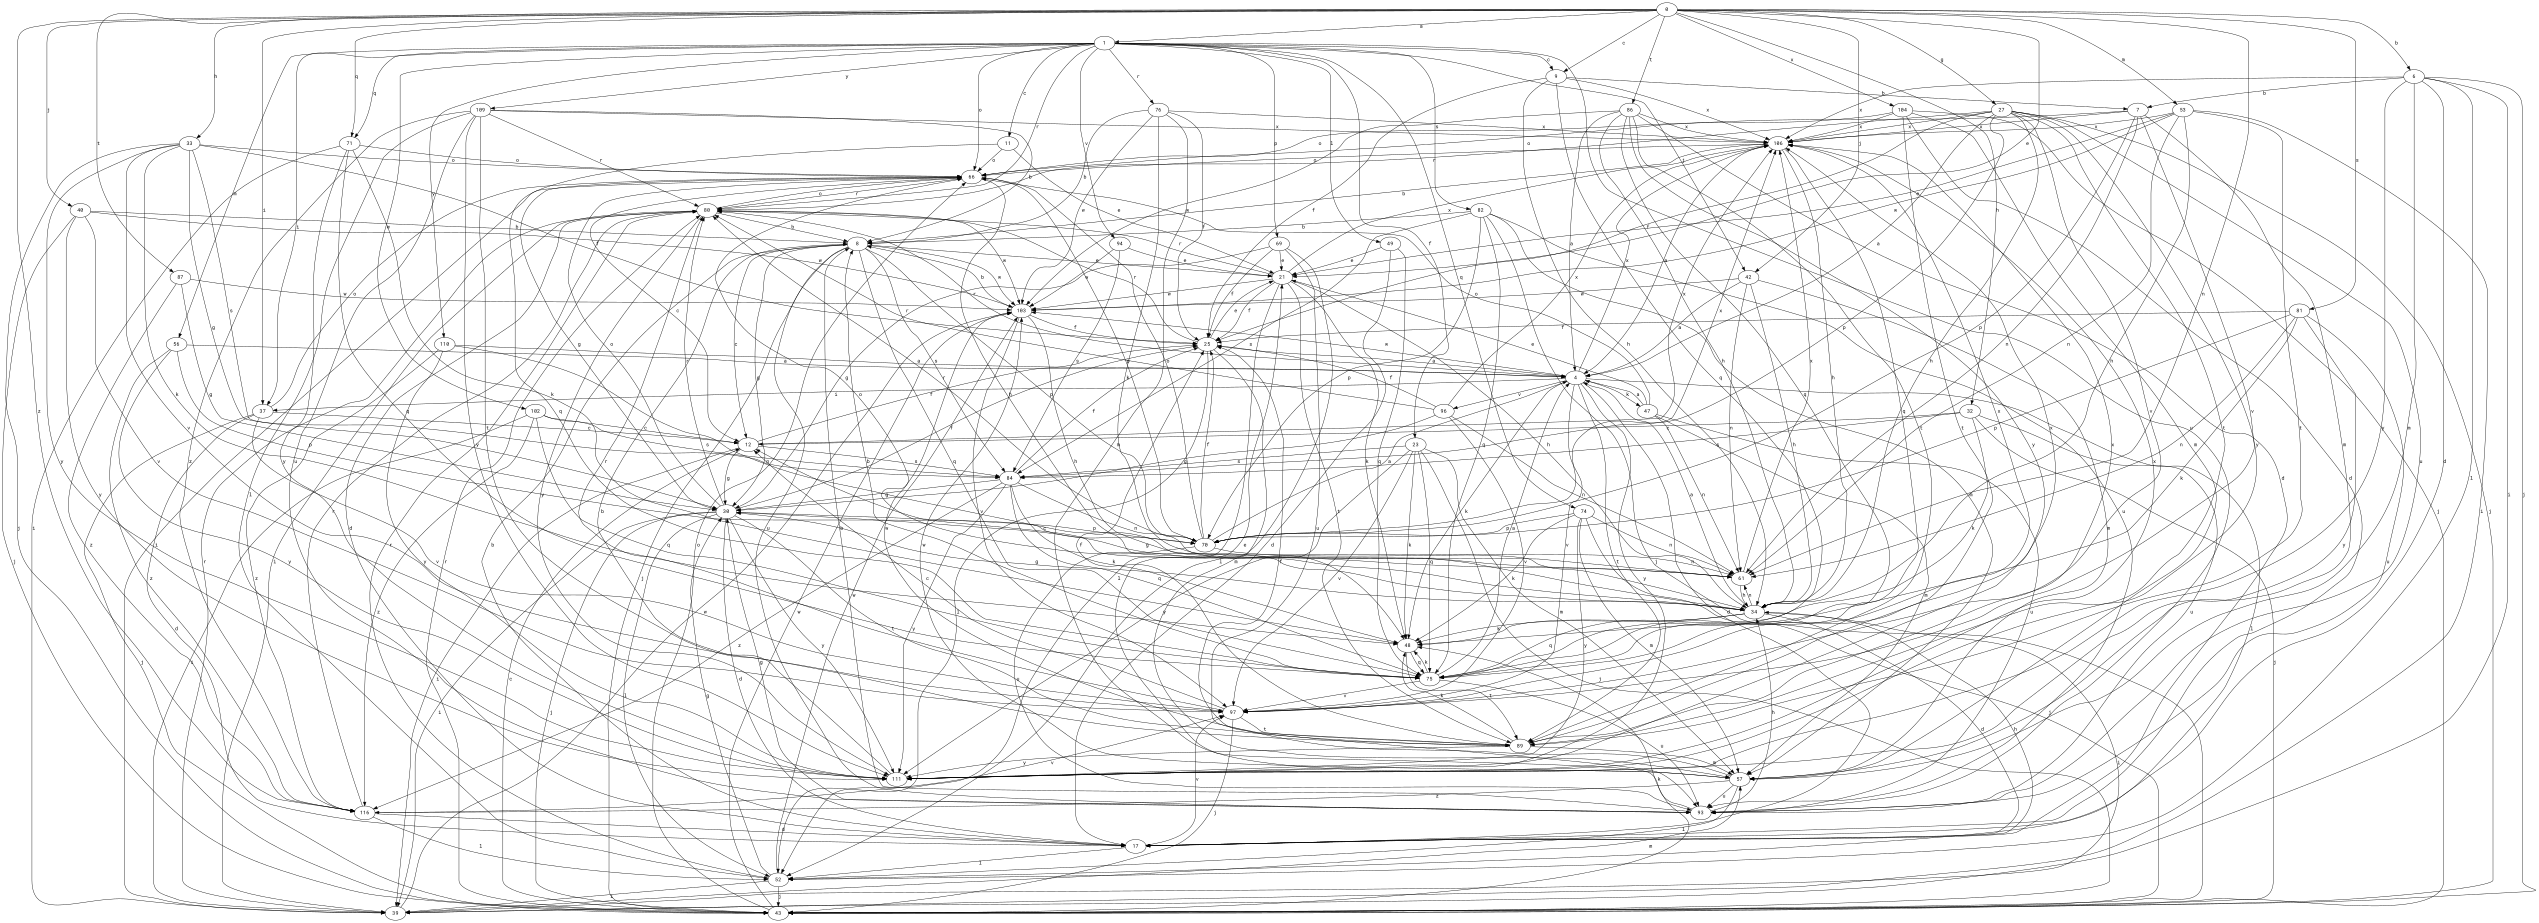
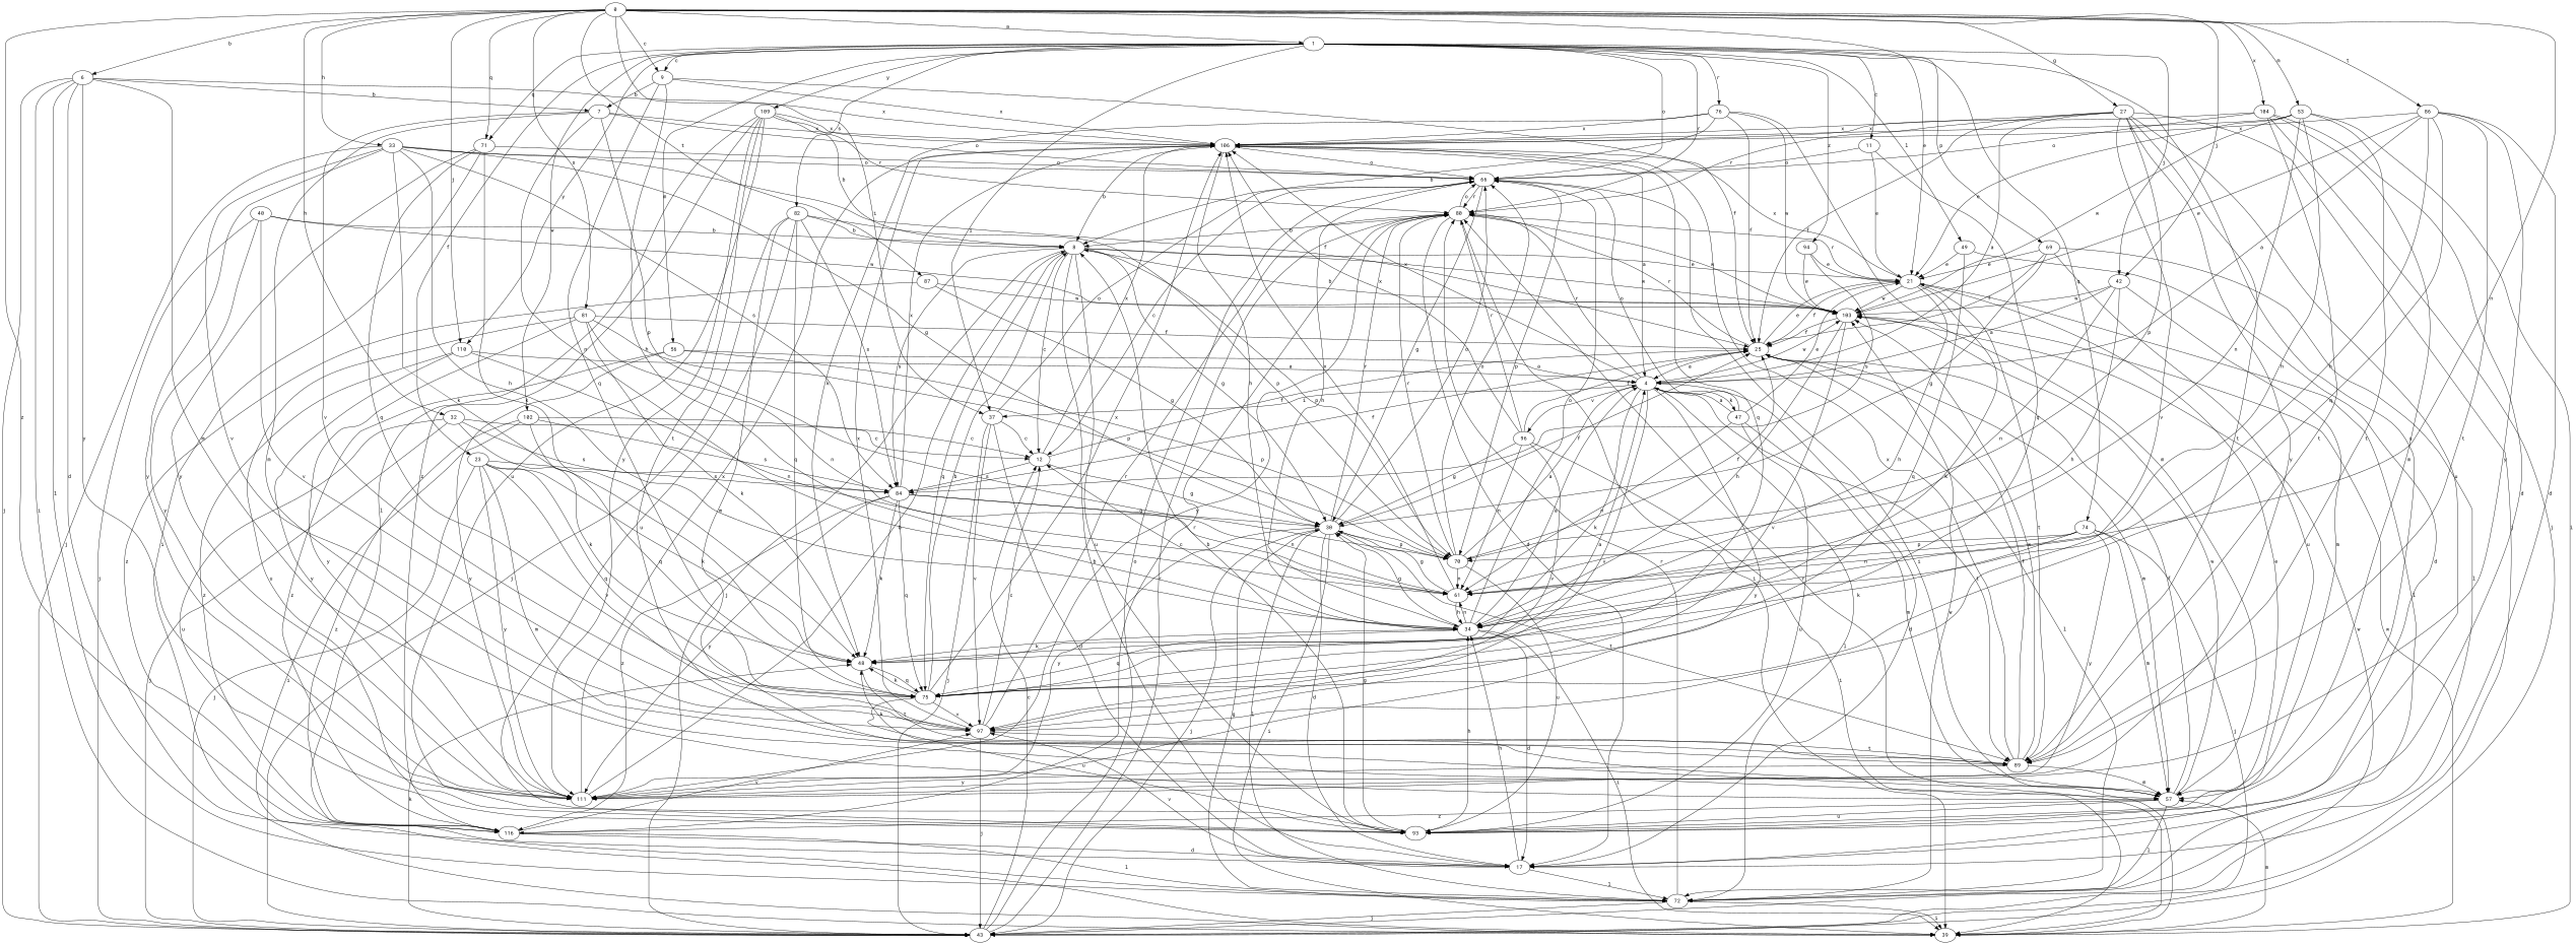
  strict digraph {
    fontname="Roboto Mono"
    node [fontname="Roboto Mono"]
    edge [fontname="Roboto Mono"]
    0
    1
    6
    9
    21
    27
    32
    33
    37
    40
    42
    53
    61
    71
    81
    86
    87
    104
    116
    11
    23
    49
    56
    66
    69
    74
    76
    80
    82
    93
    94
    102
    109
    110
    17
-   52
+   52 [label=72]
    106
    111
    7
    39
    43
    57
    75
    25
    34
    48
    89
    103
    4
    97
    70
    12
    84
    30
    8
    47
    96
    0 -> 1 [label=a]
    0 -> 6 [label=b]
    0 -> 9 [label=c]
    0 -> 21 [label=e]
    0 -> 27 [label=g]
    0 -> 32 [label=h]
    0 -> 33 [label=h]
    0 -> 37 [label=i]
-   0 -> 40 [label=j]
+   0 -> 110 [label=j]
    0 -> 42 [label=j]
    0 -> 53 [label=m]
    0 -> 61 [label=n]
    0 -> 71 [label=q]
    0 -> 81 [label=s]
    0 -> 86 [label=t]
    0 -> 87 [label=t]
    0 -> 104 [label=x]
    0 -> 116 [label=z]
    1 -> 9 [label=c]
    1 -> 37 [label=i]
    1 -> 42 [label=j]
    1 -> 71 [label=q]
    1 -> 11 [label=c]
    1 -> 23 [label=f]
    1 -> 49 [label=l]
    1 -> 56 [label=m]
    1 -> 66 [label=o]
    1 -> 69 [label=p]
    1 -> 74 [label=q]
    1 -> 76 [label=r]
    1 -> 80 [label=r]
    1 -> 82 [label=s]
    1 -> 93 [label=u]
-   1 -> 94 [label=v]
+   1 -> 94 [label=z]
    1 -> 102 [label=w]
    1 -> 109 [label=y]
    1 -> 110 [label=y]
    6 -> 17 [label=d]
    6 -> 52 [label=l]
    6 -> 106 [label=x]
    6 -> 111 [label=y]
    6 -> 7 [label=b]
    6 -> 39 [label=i]
    6 -> 43 [label=j]
    6 -> 57 [label=m]
    9 -> 106 [label=x]
    9 -> 7 [label=b]
    9 -> 75 [label=q]
    9 -> 25 [label=f]
    9 -> 34 [label=h]
    21 -> 80 [label=r]
    21 -> 52 [label=l]
    21 -> 106 [label=x]
    21 -> 25 [label=f]
    21 -> 34 [label=h]
    21 -> 48 [label=k]
    21 -> 89 [label=t]
    21 -> 103 [label=w]
    27 -> 80 [label=r]
    27 -> 93 [label=u]
    27 -> 106 [label=x]
    27 -> 111 [label=y]
    27 -> 43 [label=j]
    27 -> 25 [label=f]
    27 -> 89 [label=t]
    27 -> 4 [label=a]
    27 -> 97 [label=v]
    27 -> 70 [label=p]
    32 -> 93 [label=u]
    32 -> 43 [label=j]
    32 -> 48 [label=k]
    32 -> 12 [label=c]
    32 -> 84 [label=s]
    33 -> 66 [label=o]
    33 -> 111 [label=y]
    33 -> 43 [label=j]
    33 -> 25 [label=f]
-   27 -> 34 [label=h]
+   33 -> 34 [label=h]
    33 -> 48 [label=k]
    33 -> 97 [label=v]
    33 -> 84 [label=s]
    33 -> 30 [label=g]
    37 -> 66 [label=o]
    37 -> 17 [label=d]
    37 -> 43 [label=j]
    37 -> 97 [label=v]
    37 -> 12 [label=c]
    40 -> 111 [label=y]
    40 -> 43 [label=j]
    40 -> 103 [label=w]
    40 -> 97 [label=v]
    40 -> 8 [label=b]
    42 -> 61 [label=n]
    42 -> 57 [label=m]
    42 -> 34 [label=h]
    42 -> 103 [label=w]
    42 -> 4 [label=a]
    53 -> 21 [label=e]
    53 -> 61 [label=n]
    53 -> 106 [label=x]
    53 -> 39 [label=i]
    53 -> 34 [label=h]
    53 -> 89 [label=t]
    53 -> 103 [label=w]
    61 -> 106 [label=x]
    61 -> 34 [label=h]
    61 -> 30 [label=g]
    71 -> 66 [label=o]
    71 -> 111 [label=y]
    71 -> 39 [label=i]
    71 -> 75 [label=q]
    71 -> 48 [label=k]
    81 -> 61 [label=n]
    81 -> 93 [label=u]
    81 -> 111 [label=y]
    81 -> 25 [label=f]
    81 -> 48 [label=k]
    81 -> 70 [label=p]
    86 -> 17 [label=d]
    86 -> 106 [label=x]
    86 -> 111 [label=y]
    86 -> 75 [label=q]
    86 -> 34 [label=h]
    86 -> 89 [label=t]
    86 -> 103 [label=w]
    86 -> 4 [label=a]
    87 -> 116 [label=z]
    87 -> 103 [label=w]
    87 -> 30 [label=g]
    104 -> 66 [label=o]
    104 -> 17 [label=d]
    104 -> 106 [label=x]
    104 -> 43 [label=j]
    104 -> 57 [label=m]
    104 -> 89 [label=t]
    116 -> 80 [label=r]
    116 -> 17 [label=d]
    116 -> 52 [label=l]
    116 -> 97 [label=v]
    11 -> 21 [label=e]
    11 -> 66 [label=o]
    11 -> 75 [label=q]
    23 -> 111 [label=y]
    23 -> 43 [label=j]
    23 -> 57 [label=m]
    23 -> 75 [label=q]
    23 -> 48 [label=k]
    23 -> 97 [label=v]
    23 -> 84 [label=s]
    49 -> 21 [label=e]
    49 -> 17 [label=d]
    49 -> 75 [label=q]
    56 -> 116 [label=z]
    56 -> 111 [label=y]
    56 -> 4 [label=a]
    56 -> 70 [label=p]
    66 -> 80 [label=r]
    66 -> 39 [label=i]
    66 -> 34 [label=h]
    66 -> 70 [label=p]
    66 -> 12 [label=c]
    66 -> 30 [label=g]
    69 -> 21 [label=e]
    69 -> 93 [label=u]
    69 -> 52 [label=l]
    69 -> 25 [label=f]
    69 -> 30 [label=g]
    74 -> 61 [label=n]
    74 -> 111 [label=y]
    74 -> 43 [label=j]
    74 -> 57 [label=m]
    74 -> 48 [label=k]
    74 -> 70 [label=p]
    76 -> 106 [label=x]
    76 -> 57 [label=m]
    76 -> 25 [label=f]
    76 -> 48 [label=k]
    76 -> 103 [label=w]
    76 -> 8 [label=b]
    80 -> 66 [label=o]
    80 -> 17 [label=d]
    80 -> 111 [label=y]
    80 -> 39 [label=i]
    80 -> 103 [label=w]
    80 -> 8 [label=b]
    82 -> 93 [label=u]
    82 -> 43 [label=j]
    82 -> 57 [label=m]
    82 -> 75 [label=q]
    82 -> 70 [label=p]
    82 -> 84 [label=s]
    82 -> 8 [label=b]
    93 -> 21 [label=e]
    93 -> 34 [label=h]
    93 -> 30 [label=g]
    93 -> 8 [label=b]
    94 -> 21 [label=e]
    94 -> 103 [label=w]
    94 -> 84 [label=s]
    102 -> 116 [label=z]
    102 -> 39 [label=i]
    102 -> 75 [label=q]
    102 -> 12 [label=c]
    102 -> 84 [label=s]
    109 -> 116 [label=z]
    109 -> 80 [label=r]
    109 -> 93 [label=u]
    109 -> 52 [label=l]
    109 -> 106 [label=x]
    109 -> 111 [label=y]
    109 -> 89 [label=t]
    109 -> 8 [label=b]
    110 -> 61 [label=n]
    110 -> 116 [label=z]
    110 -> 111 [label=y]
    110 -> 4 [label=a]
    17 -> 52 [label=l]
    17 -> 34 [label=h]
    17 -> 97 [label=v]
    52 -> 80 [label=r]
    52 -> 39 [label=i]
    52 -> 43 [label=j]
    52 -> 103 [label=w]
    52 -> 30 [label=g]
    106 -> 66 [label=o]
    106 -> 75 [label=q]
    106 -> 34 [label=h]
    106 -> 4 [label=a]
    106 -> 8 [label=b]
    111 -> 106 [label=x]
    111 -> 8 [label=b]
    7 -> 61 [label=n]
    7 -> 66 [label=o]
    7 -> 106 [label=x]
    7 -> 57 [label=m]
    7 -> 97 [label=v]
    7 -> 70 [label=p]
    39 -> 80 [label=r]
    39 -> 57 [label=m]
    39 -> 103 [label=w]
    43 -> 66 [label=o]
    43 -> 80 [label=r]
    43 -> 48 [label=k]
    43 -> 103 [label=w]
    43 -> 12 [label=c]
    57 -> 116 [label=z]
    57 -> 93 [label=u]
    57 -> 52 [label=l]
    57 -> 25 [label=f]
    57 -> 103 [label=w]
    75 -> 93 [label=u]
    75 -> 106 [label=x]
    75 -> 48 [label=k]
    75 -> 4 [label=a]
    75 -> 97 [label=v]
    75 -> 8 [label=b]
    25 -> 21 [label=e]
    25 -> 80 [label=r]
    25 -> 52 [label=l]
    25 -> 57 [label=m]
    25 -> 4 [label=a]
    34 -> 61 [label=n]
    34 -> 66 [label=o]
    34 -> 17 [label=d]
    34 -> 39 [label=i]
    34 -> 75 [label=q]
    34 -> 48 [label=k]
    34 -> 4 [label=a]
    34 -> 12 [label=c]
    34 -> 30 [label=g]
    48 -> 75 [label=q]
    48 -> 89 [label=t]
    89 -> 106 [label=x]
    89 -> 111 [label=y]
    89 -> 57 [label=m]
    89 -> 25 [label=f]
    89 -> 48 [label=k]
    89 -> 103 [label=w]
    103 -> 25 [label=f]
    103 -> 34 [label=h]
    103 -> 97 [label=v]
    103 -> 8 [label=b]
    4 -> 37 [label=i]
    4 -> 80 [label=r]
    4 -> 17 [label=d]
    4 -> 52 [label=l]
    4 -> 106 [label=x]
    4 -> 111 [label=y]
    4 -> 48 [label=k]
    4 -> 89 [label=t]
    4 -> 103 [label=w]
    4 -> 97 [label=v]
    4 -> 47 [label=k]
    4 -> 96 [label=v]
    97 -> 80 [label=r]
    97 -> 106 [label=x]
    97 -> 43 [label=j]
    97 -> 89 [label=t]
    97 -> 12 [label=c]
    70 -> 61 [label=n]
    70 -> 66 [label=o]
    70 -> 80 [label=r]
    70 -> 93 [label=u]
    70 -> 25 [label=f]
    70 -> 4 [label=a]
    12 -> 106 [label=x]
-   12 -> 39 [label=i]
+   96 -> 39 [label=i]
    12 -> 25 [label=f]
    12 -> 84 [label=s]
    12 -> 30 [label=g]
    84 -> 61 [label=n]
    84 -> 116 [label=z]
    84 -> 106 [label=x]
    84 -> 111 [label=y]
    84 -> 75 [label=q]
    84 -> 25 [label=f]
    84 -> 48 [label=k]
    84 -> 30 [label=g]
    30 -> 66 [label=o]
    30 -> 80 [label=r]
    30 -> 17 [label=d]
    30 -> 52 [label=l]
    30 -> 111 [label=y]
    30 -> 39 [label=i]
    30 -> 43 [label=j]
    30 -> 25 [label=f]
    30 -> 89 [label=t]
    30 -> 70 [label=p]
    8 -> 21 [label=e]
    8 -> 93 [label=u]
    8 -> 17 [label=b]
    8 -> 43 [label=j]
    8 -> 75 [label=q]
    8 -> 103 [label=w]
    8 -> 70 [label=p]
    8 -> 12 [label=c]
    8 -> 84 [label=s]
    8 -> 30 [label=g]
    47 -> 21 [label=e]
    47 -> 61 [label=n]
    47 -> 66 [label=o]
    47 -> 93 [label=u]
    47 -> 57 [label=m]
    47 -> 4 [label=a]
    96 -> 61 [label=n]
    96 -> 80 [label=r]
    96 -> 106 [label=x]
    96 -> 25 [label=f]
    96 -> 97 [label=v]
    96 -> 30 [label=g]
  }
